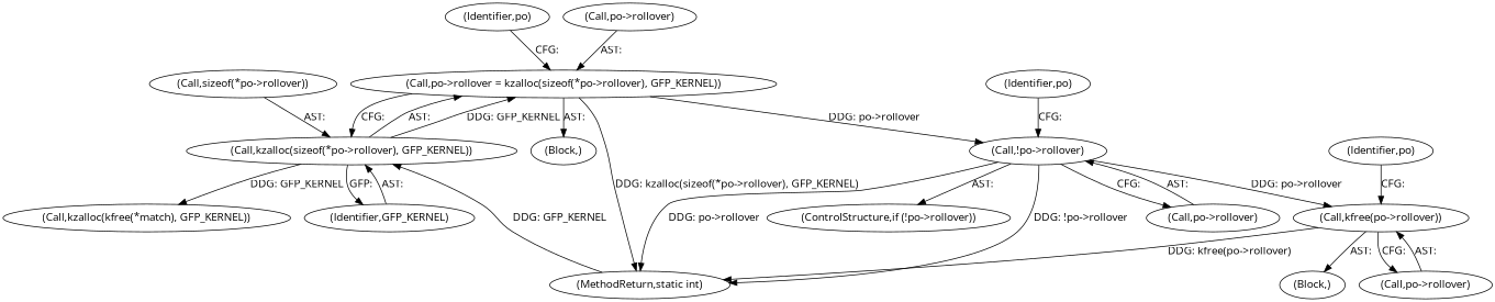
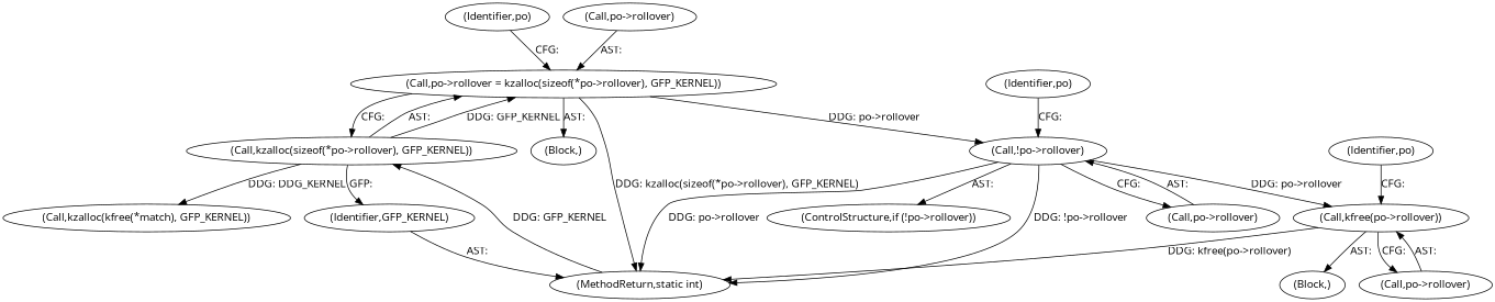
  digraph {
    fontname="Open Sans"
    node [fontname="Open Sans"]
    edge [fontname="Open Sans"]
    n1 [label="(Call,po->rollover = kzalloc(sizeof(*po->rollover), GFP_KERNEL))"]
    n2 [label="(Call,kzalloc(sizeof(*po->rollover), GFP_KERNEL))"]
    n3 [label="(Call,!po->rollover)"]
    n4 [label="(MethodReturn,static int)"]
    n5 [label="(Block,)"]
    n6 [label="(Identifier,GFP_KERNEL)"]
    n7 [label="(Call,kzalloc(kfree(*match), GFP_KERNEL))"]
    n8 [label="(Call,kfree(po->rollover))"]
    n9 [label="(Call,po->rollover)"]
    n10 [label="(ControlStructure,if (!po->rollover))"]
    n11 [label="(Block,)"]
    n12 [label="(Call,po->rollover)"]
    n13 [label="(Identifier,po)"]
-   n14 [label="(Call,sizeof(*po->rollover))"]
    n15 [label="(Identifier,po)"]
    n16 [label="(Call,po->rollover)"]
    n17 [label="(Identifier,po)"]
    n1 -> n2 [label="CFG: "]
    n1 -> n3 [label="DDG: po->rollover"]
    n1 -> n4 [label="DDG: kzalloc(sizeof(*po->rollover), GFP_KERNEL)"]
    n1 -> n5 [label="AST: "]
    n2 -> n1 [label="AST: "]
    n2 -> n1 [label="DDG: GFP_KERNEL"]
    n2 -> n6 [label="GFP: "]
-   n2 -> n7 [label="DDG: GFP_KERNEL"]
+   n2 -> n7 [label="DDG: DDG_KERNEL"]
    n3 -> n4 [label="DDG: po->rollover"]
    n3 -> n4 [label="DDG: !po->rollover"]
    n3 -> n8 [label="DDG: po->rollover"]
    n3 -> n9 [label="CFG: "]
    n3 -> n10 [label="AST: "]
    n4 -> n2 [label="DDG: GFP_KERNEL"]
-   n6 -> n2 [label="AST: "]
+   n6 -> n4 [label="AST: "]
    n8 -> n4 [label="DDG: kfree(po->rollover)"]
    n8 -> n11 [label="AST: "]
    n8 -> n12 [label="CFG: "]
    n9 -> n3 [label="AST: "]
    n12 -> n8 [label="AST: "]
    n13 -> n1 [label="CFG: "]
-   n14 -> n2 [label="AST: "]
    n15 -> n3 [label="CFG: "]
    n16 -> n1 [label="AST: "]
    n17 -> n8 [label="CFG: "]
  }
